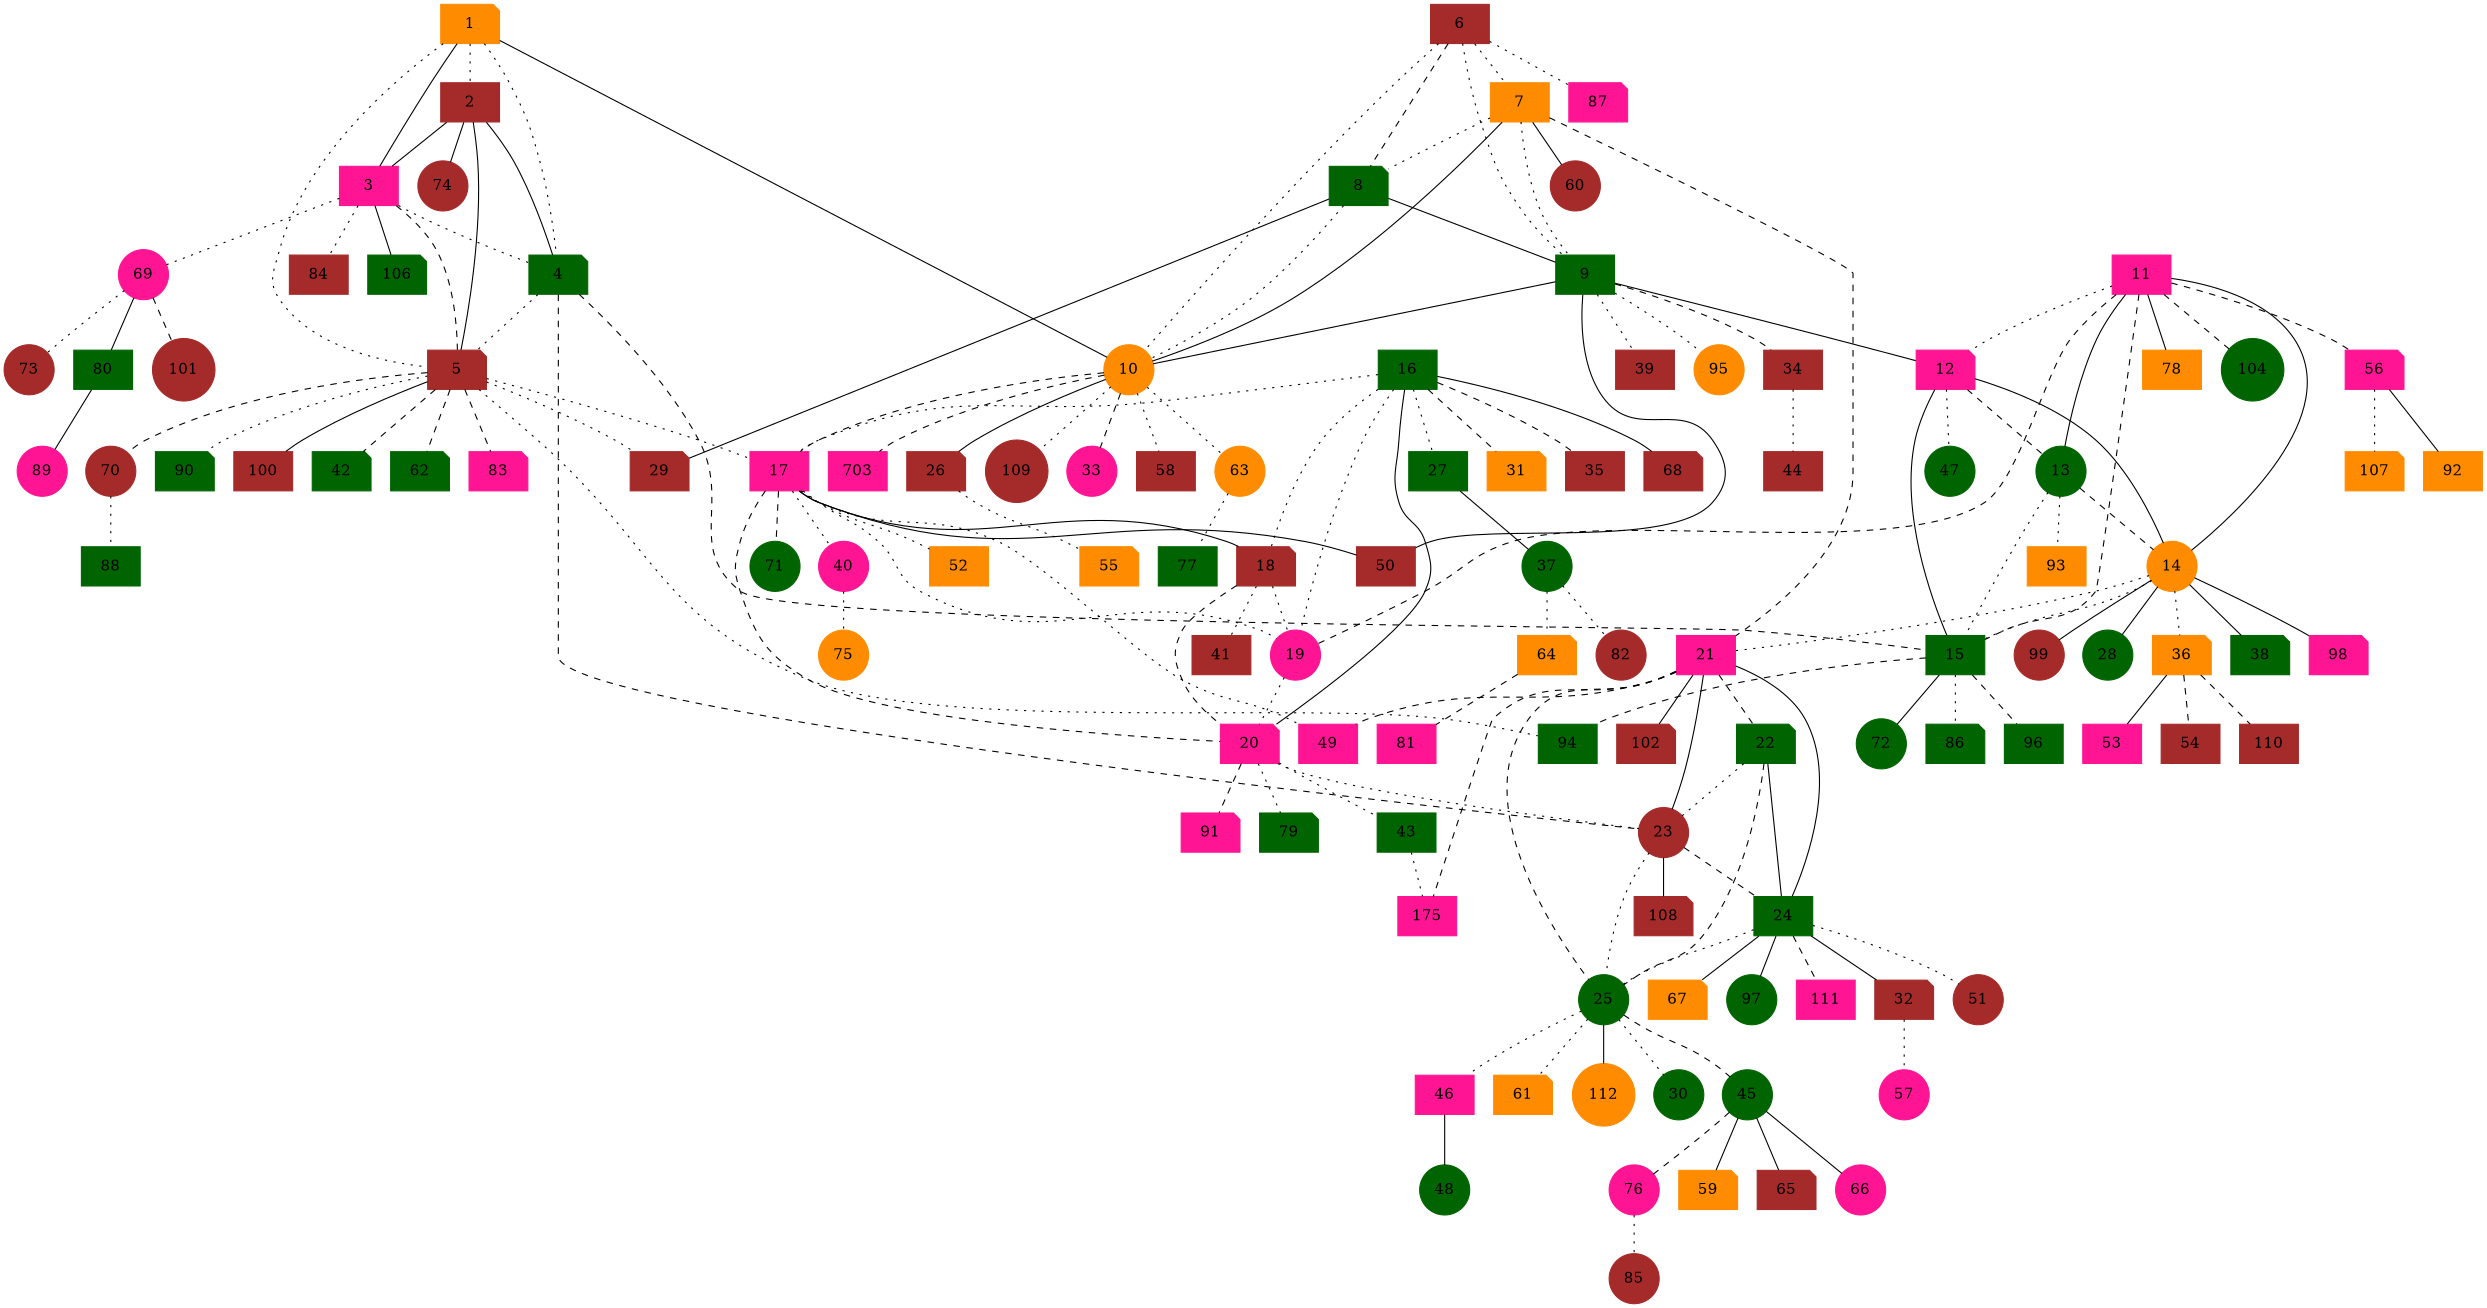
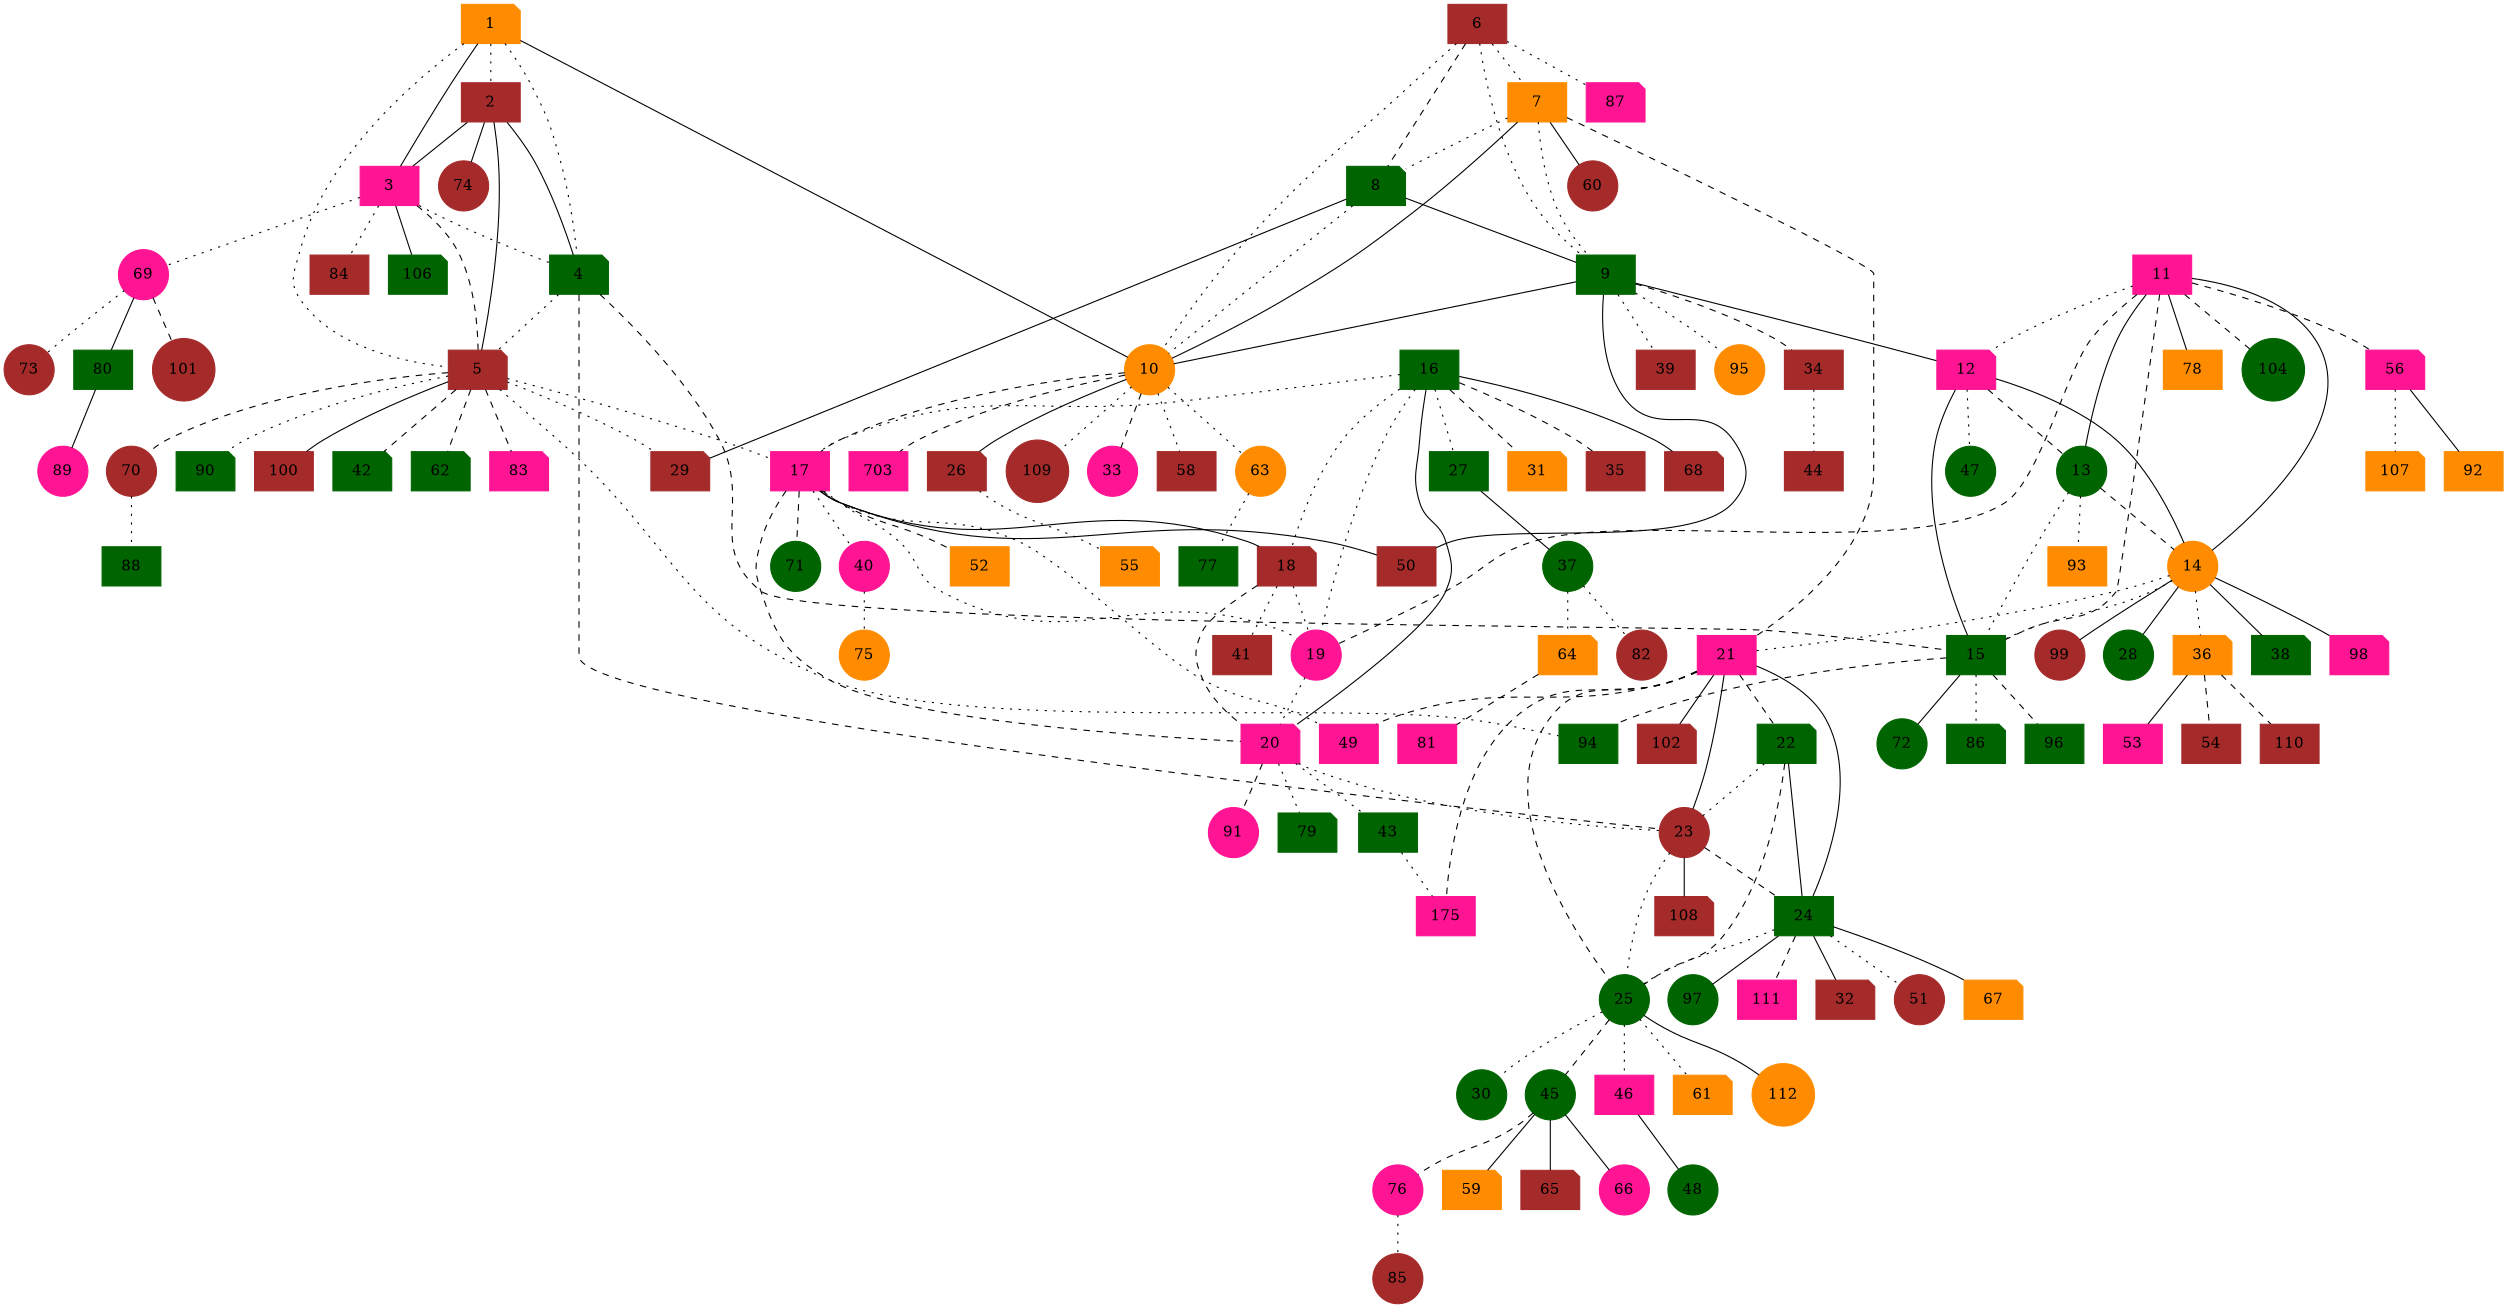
  graph {
    node [color=brown shape=box style=filled]
    edge [style=dotted]
    1 [color=darkorange shape=note]
    2
    3 [color=deeppink]
    4 [color=darkgreen shape=note]
    5 [shape=note]
    10 [color=darkorange shape=circle]
    74 [shape=circle]
    69 [color=deeppink shape=circle]
    84
    106 [color=darkgreen shape=note]
    15 [color=darkgreen]
    23 [shape=circle]
    17 [color=deeppink]
    29 [shape=note]
    42 [color=darkgreen shape=note]
    62 [color=darkgreen shape=note]
    70 [shape=circle]
    83 [color=deeppink shape=note]
    90 [color=darkgreen shape=note]
    94 [color=darkgreen]
    100
    26 [shape=note]
    33 [color=deeppink shape=circle]
    58
    63 [color=darkorange shape=circle]
    n26 [color=deeppink label=703]
    109 [shape=circle]
    73 [shape=circle]
    80 [color=darkgreen]
    101 [shape=circle]
    72 [color=darkgreen shape=circle]
    86 [color=darkgreen shape=note]
    96 [color=darkgreen]
    24 [color=darkgreen]
    25 [color=darkgreen shape=circle]
    108 [shape=note]
    50
    19 [color=deeppink shape=circle]
    18 [shape=note]
    20 [color=deeppink shape=note]
    40 [color=deeppink shape=circle]
    49 [color=deeppink]
    52 [color=darkorange]
    71 [color=darkgreen shape=circle]
    88 [color=darkgreen]
    6
    7 [color=darkorange]
    8 [color=darkgreen shape=note]
    9 [color=darkgreen]
    87 [color=deeppink shape=note]
    21 [color=deeppink]
    60 [shape=circle]
    12 [color=deeppink shape=note]
    34
    39
    95 [color=darkorange shape=circle]
    22 [color=darkgreen shape=note]
    102 [shape=note]
    n59 [color=deeppink label=175]
    13 [color=darkgreen shape=circle]
    14 [color=darkorange shape=circle]
    47 [color=darkgreen shape=circle]
    44
    55 [color=darkorange shape=note]
    77 [color=darkgreen]
    11 [color=deeppink]
    56 [color=deeppink shape=note]
    78 [color=darkorange]
    104 [color=darkgreen shape=circle]
    93 [color=darkorange]
    28 [color=darkgreen shape=circle]
    36 [color=darkorange shape=note]
    38 [color=darkgreen shape=note]
    98 [color=deeppink shape=note]
    99 [shape=circle]
    92 [color=darkorange]
    107 [color=darkorange shape=note]
    53 [color=deeppink]
    54
    110
    16 [color=darkgreen]
    27 [color=darkgreen]
    31 [color=darkorange shape=note]
    35
    68 [shape=note]
    41
    43 [color=darkgreen]
    79 [color=darkgreen shape=note]
-   91 [color=deeppink shape=note]
+   91 [color=deeppink shape=circle]
    37 [color=darkgreen shape=circle]
    75 [color=darkorange shape=circle]
    32 [shape=note]
    51 [shape=circle]
    67 [color=darkorange shape=note]
    97 [color=darkgreen shape=circle]
    111 [color=deeppink]
    30 [color=darkgreen shape=circle]
    45 [color=darkgreen shape=circle]
    46 [color=deeppink]
    61 [color=darkorange shape=note]
    112 [color=darkorange shape=circle]
-   57 [color=deeppink shape=circle]
    59 [color=darkorange shape=note]
    65 [shape=note]
    66 [color=deeppink shape=circle]
    76 [color=deeppink shape=circle]
    48 [color=darkgreen shape=circle]
    64 [color=darkorange shape=note]
    82 [shape=circle]
    81 [color=deeppink]
    85 [shape=circle]
    89 [color=deeppink shape=circle]
    1 -- 2
    1 -- 3 [style=solid]
    1 -- 4
    1 -- 5
    1 -- 10 [style=solid]
    2 -- 3 [style=solid]
    2 -- 4 [style=solid]
    2 -- 5 [style=solid]
    2 -- 74 [style=solid]
    3 -- 4
    3 -- 5 [style=dashed]
    3 -- 69
    3 -- 84
    3 -- 106 [style=solid]
    4 -- 5
    4 -- 15 [style=dashed]
    4 -- 23 [style=dashed]
    5 -- 17
    5 -- 29
    5 -- 42 [style=dashed]
    5 -- 62 [style=dashed]
    5 -- 70 [style=dashed]
    5 -- 83 [style=dashed]
    5 -- 90
    5 -- 94
    5 -- 100 [style=solid]
    10 -- 17 [style=dashed]
    10 -- 26 [style=solid]
    10 -- 33 [style=dashed]
    10 -- 58
    10 -- 63
    10 -- n26 [style=dashed]
    10 -- 109
    69 -- 73
    69 -- 80 [style=solid]
    69 -- 101 [style=dashed]
    15 -- 94 [style=dashed]
    15 -- 72 [style=solid]
    15 -- 86
    15 -- 96 [style=dashed]
    23 -- 24 [style=dashed]
    23 -- 25
    23 -- 108 [style=solid]
    17 -- 50 [style=solid]
    17 -- 19
    17 -- 18 [style=solid]
    17 -- 20 [style=dashed]
    17 -- 40
    17 -- 49
-   17 -- 52
+   17 -- 52 [style=dashed]
    17 -- 71 [style=dashed]
    70 -- 88
    26 -- 55
    63 -- 77
    80 -- 89 [style=solid]
    24 -- 25
    24 -- 32 [style=solid]
    24 -- 51
    24 -- 67 [style=solid]
    24 -- 97 [style=solid]
    24 -- 111 [style=dashed]
    25 -- 30
    25 -- 45 [style=dashed]
    25 -- 46
    25 -- 61
    25 -- 112 [style=solid]
    19 -- 20
    18 -- 19
    18 -- 20 [style=dashed]
    18 -- 41
    20 -- 23
    20 -- 43
    20 -- 79
    20 -- 91 [style=dashed]
    40 -- 75
    6 -- 10
    6 -- 7
    6 -- 8 [style=dashed]
    6 -- 9
    6 -- 87
    7 -- 10 [style=solid]
    7 -- 8
    7 -- 9
    7 -- 21 [style=dashed]
    7 -- 60 [style=solid]
    8 -- 10
    8 -- 29 [style=solid]
    8 -- 9 [style=solid]
    9 -- 10 [style=solid]
    9 -- 50 [style=solid]
    9 -- 12 [style=solid]
    9 -- 34 [style=dashed]
    9 -- 39
    9 -- 95
    21 -- 23 [style=solid]
    21 -- 24 [style=solid]
    21 -- 25 [style=dashed]
    21 -- 49 [style=dashed]
    21 -- 22 [style=dashed]
    21 -- 102 [style=solid]
    21 -- n59 [style=dashed]
    12 -- 15 [style=solid]
    12 -- 13 [style=dashed]
    12 -- 14 [style=solid]
    12 -- 47
    34 -- 44
    22 -- 23
    22 -- 24 [style=solid]
    22 -- 25 [style=dashed]
    13 -- 15
    13 -- 14 [style=dashed]
    13 -- 93
    14 -- 15
    14 -- 21
    14 -- 28 [style=solid]
    14 -- 36
    14 -- 38 [style=solid]
    14 -- 98 [style=solid]
    14 -- 99 [style=solid]
    11 -- 15 [style=dashed]
    11 -- 19 [style=dashed]
    11 -- 12
    11 -- 13 [style=solid]
    11 -- 14 [style=solid]
    11 -- 56 [style=dashed]
    11 -- 78 [style=solid]
    11 -- 104 [style=dashed]
    56 -- 92 [style=solid]
    56 -- 107
    36 -- 53 [style=solid]
    36 -- 54 [style=dashed]
    36 -- 110 [style=dashed]
    16 -- 17
    16 -- 19
    16 -- 18
    16 -- 20 [style=solid]
    16 -- 27
    16 -- 31 [style=dashed]
    16 -- 35 [style=dashed]
    16 -- 68 [style=solid]
    27 -- 37 [style=solid]
    43 -- n59
    37 -- 64
    37 -- 82
-   32 -- 57
    45 -- 59 [style=solid]
    45 -- 65 [style=solid]
    45 -- 66 [style=solid]
    45 -- 76 [style=dashed]
    46 -- 48 [style=solid]
    76 -- 85
    64 -- 81 [style=dashed]
  }
